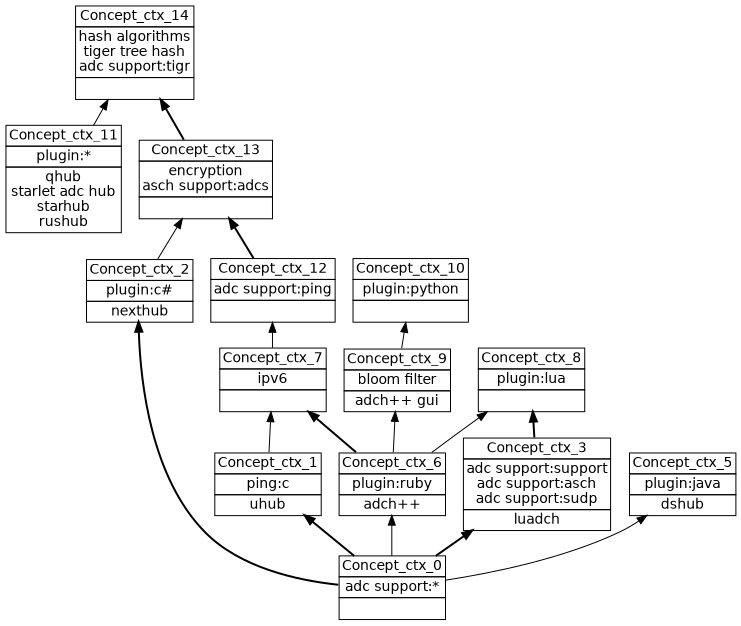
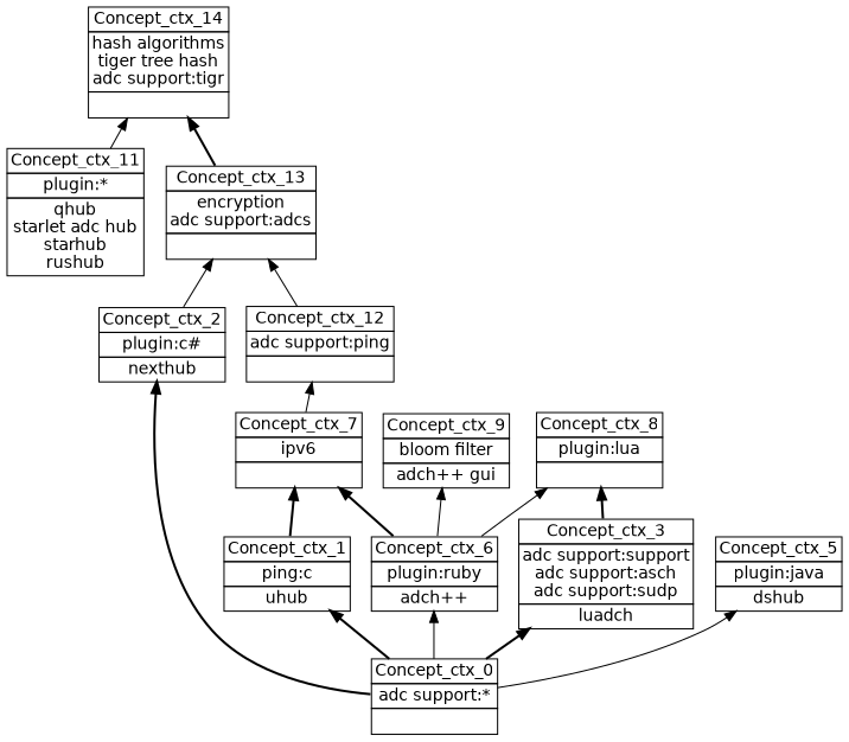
  digraph {
    nodesep=0.2
    rankdir=BT
    ranksep=0.3
    node [fontname="DejaVu Sans" margin="0.03,0.03" shape=none]
    edge [headport=p style=solid tailport=p]
    n1 [label=<<table border="0" cellborder="1" cellspacing="0" port="p"><tr><td>Concept_ctx_2</td></tr><tr><td>plugin:c#<br/></td></tr><tr><td>nexthub<br/></td></tr></table>>]
-   n2 [label=<<table border="0" cellborder="1" cellspacing="0" port="p"><tr><td>Concept_ctx_13</td></tr><tr><td>encryption<br/>asch support:adcs<br/></td></tr><tr><td><br/></td></tr></table>>]
+   n2 [label=<<table border="0" cellborder="1" cellspacing="0" port="p"><tr><td>Concept_ctx_13</td></tr><tr><td>encryption<br/>adc support:adcs<br/></td></tr><tr><td><br/></td></tr></table>>]
    n3 [label=<<table border="0" cellborder="1" cellspacing="0" port="p"><tr><td>Concept_ctx_14</td></tr><tr><td>hash algorithms<br/>tiger tree hash<br/>adc support:tigr<br/></td></tr><tr><td><br/></td></tr></table>>]
    n4 [label=<<table border="0" cellborder="1" cellspacing="0" port="p"><tr><td>Concept_ctx_1</td></tr><tr><td>ping:c<br/></td></tr><tr><td>uhub<br/></td></tr></table>>]
    n5 [label=<<table border="0" cellborder="1" cellspacing="0" port="p"><tr><td>Concept_ctx_7</td></tr><tr><td>ipv6<br/></td></tr><tr><td><br/></td></tr></table>>]
    n6 [label=<<table border="0" cellborder="1" cellspacing="0" port="p"><tr><td>Concept_ctx_12</td></tr><tr><td>adc support:ping<br/></td></tr><tr><td><br/></td></tr></table>>]
    n7 [label=<<table border="0" cellborder="1" cellspacing="0" port="p"><tr><td>Concept_ctx_3</td></tr><tr><td>adc support:support<br/>adc support:asch<br/>adc support:sudp<br/></td></tr><tr><td>luadch<br/></td></tr></table>>]
    n8 [label=<<table border="0" cellborder="1" cellspacing="0" port="p"><tr><td>Concept_ctx_8</td></tr><tr><td>plugin:lua<br/></td></tr><tr><td><br/></td></tr></table>>]
    n9 [label=<<table border="0" cellborder="1" cellspacing="0" port="p"><tr><td>Concept_ctx_6</td></tr><tr><td>plugin:ruby<br/></td></tr><tr><td>adch++<br/></td></tr></table>>]
    n10 [label=<<table border="0" cellborder="1" cellspacing="0" port="p"><tr><td>Concept_ctx_9</td></tr><tr><td>bloom filter<br/></td></tr><tr><td>adch++ gui<br/></td></tr></table>>]
-   n11 [label=<<table border="0" cellborder="1" cellspacing="0" port="p"><tr><td>Concept_ctx_10</td></tr><tr><td>plugin:python<br/></td></tr><tr><td><br/></td></tr></table>>]
    n12 [label=<<table border="0" cellborder="1" cellspacing="0" port="p"><tr><td>Concept_ctx_5</td></tr><tr><td>plugin:java<br/></td></tr><tr><td>dshub<br/></td></tr></table>>]
    n13 [label=<<table border="0" cellborder="1" cellspacing="0" port="p"><tr><td>Concept_ctx_11</td></tr><tr><td>plugin:*<br/></td></tr><tr><td>qhub<br/>starlet adc hub<br/>starhub<br/>rushub<br/></td></tr></table>>]
    n14 [label=<<table border="0" cellborder="1" cellspacing="0" port="p"><tr><td>Concept_ctx_0</td></tr><tr><td>adc support:*<br/></td></tr><tr><td><br/></td></tr></table>>]
    n1 -> n2
    n2 -> n3 [style=bold]
-   n4 -> n5
+   n4 -> n5 [style=bold]
    n5 -> n6
-   n6 -> n2 [style=bold]
+   n6 -> n2
    n7 -> n8 [style=bold]
    n9 -> n5 [style=bold]
    n9 -> n8
    n9 -> n10
-   n10 -> n11
    n13 -> n3
    n14 -> n1 [style=bold]
    n14 -> n4 [style=bold]
    n14 -> n7 [style=bold]
    n14 -> n9
    n14 -> n12
  }
